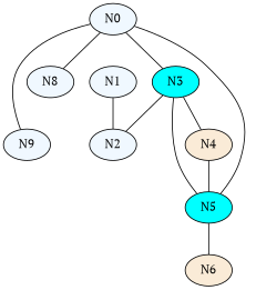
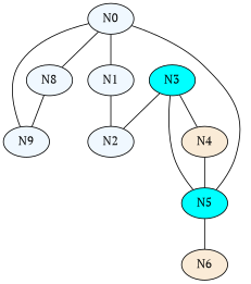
  graph {
    fontname="PT Serif"
    node [fillcolor="#F0F8FF" fontname="PT Serif" style=filled]
    edge [fontname="PT Serif"]
    N0
    N1
    N2
    N8
    N9
    N5 [fillcolor="#00FFFF"]
    N6 [fillcolor="#FAEBD7"]
    N3 [fillcolor="#00FFFF"]
    N4 [fillcolor="#FAEBD7"]
    subgraph sub_1 {
      N0
      N1
      N2
      N8
      N9
    }
    subgraph sub_2 {
      N5
      N6
    }
    subgraph sub_3 {
      N3
      N4
    }
-   N0 -- N3
+   N0 -- N1
    N0 -- N8
    N0 -- N9
    N0 -- N5
    N1 -- N2
+   N8 -- N9
    N5 -- N6
    N3 -- N2
    N3 -- N5
    N3 -- N4
    N4 -- N5
  }
